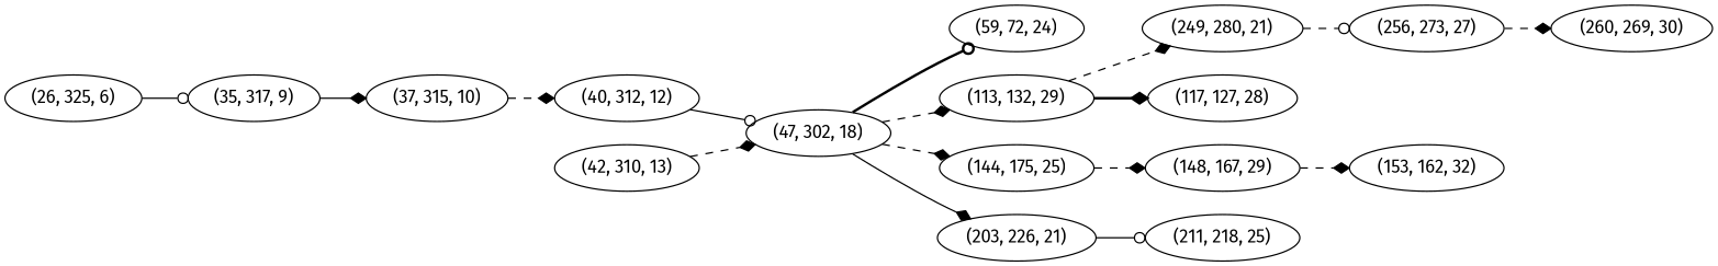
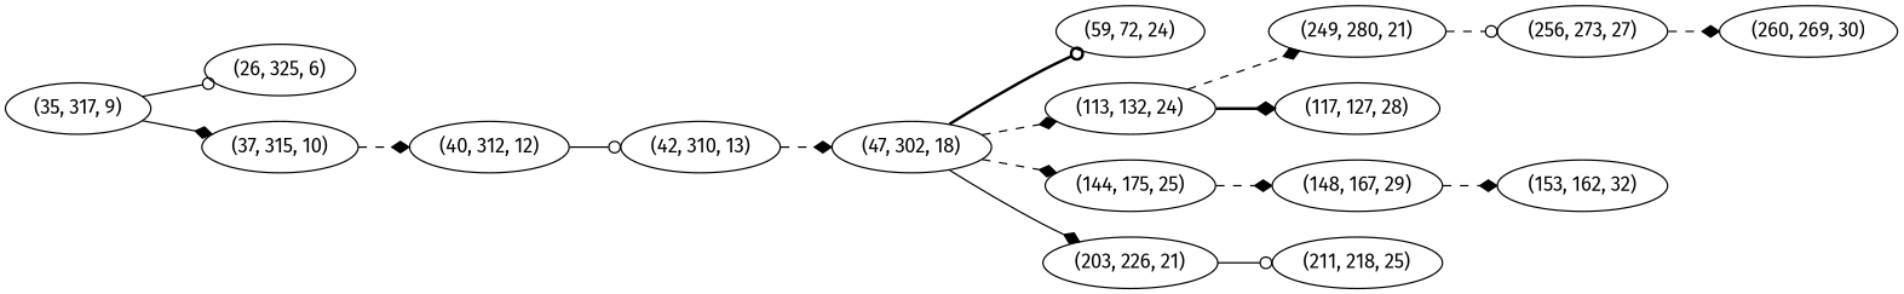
  digraph {
    fontname="Fira Sans"
    rankdir=LR
    node [fontname="Fira Sans"]
    edge [arrowhead=diamond fontname="Fira Sans" style=dashed]
    "(26, 325, 6)"
    "(35, 317, 9)"
    "(37, 315, 10)"
    "(40, 312, 12)"
    "(42, 310, 13)"
    "(47, 302, 18)"
    "(59, 72, 24)"
-   "(113, 132, 24)" [label="(113, 132, 29)"]
+   "(113, 132, 24)"
    "(144, 175, 25)"
    "(203, 226, 21)"
    "(249, 280, 21)"
    "(117, 127, 28)"
    "(148, 167, 29)"
    "(211, 218, 25)"
    "(256, 273, 27)"
    "(153, 162, 32)"
    "(260, 269, 30)"
-   "(26, 325, 6)" -> "(35, 317, 9)" [arrowhead=odot style=solid]
+   "(35, 317, 9)" -> "(26, 325, 6)" [arrowhead=odot style=solid]
    "(35, 317, 9)" -> "(37, 315, 10)" [style=solid]
    "(37, 315, 10)" -> "(40, 312, 12)"
-   "(40, 312, 12)" -> "(47, 302, 18)" [arrowhead=odot style=solid]
+   "(40, 312, 12)" -> "(42, 310, 13)" [arrowhead=odot style=solid]
    "(42, 310, 13)" -> "(47, 302, 18)"
    "(47, 302, 18)" -> "(59, 72, 24)" [arrowhead=odot style=bold]
    "(47, 302, 18)" -> "(113, 132, 24)"
    "(47, 302, 18)" -> "(144, 175, 25)"
    "(47, 302, 18)" -> "(203, 226, 21)" [style=solid]
    "(113, 132, 24)" -> "(249, 280, 21)"
    "(113, 132, 24)" -> "(117, 127, 28)" [style=bold]
    "(144, 175, 25)" -> "(148, 167, 29)"
    "(203, 226, 21)" -> "(211, 218, 25)" [arrowhead=odot style=solid]
    "(249, 280, 21)" -> "(256, 273, 27)" [arrowhead=odot]
    "(148, 167, 29)" -> "(153, 162, 32)"
    "(256, 273, 27)" -> "(260, 269, 30)"
  }
